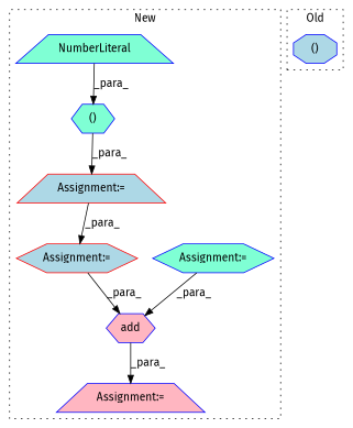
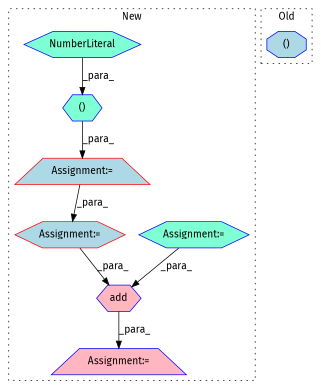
  digraph {
    fontname="Fira Sans"
    node [a=7 l=1 shape=hexagon style=filled fillcolor=lightblue color=blue fontname="Fira Sans"]
    edge [fontname="Fira Sans"]
    n1 [a=32 l="4,1" label=add s="6480,6507" fillcolor=lightpink]
    n2 [label="Assignment:=" s=6400 color=red]
    n3 [label="Assignment:=" s=6267 shape=trapezium color=red]
    n4 [l=7 label="Assignment:=" s=5267 fillcolor=aquamarine]
    n5 [label="Assignment:=" s=6466 shape=trapezium fillcolor=lightpink]
    n6 [a=106 l=24 label="()" s=6287 fillcolor=aquamarine]
-   n7 [a=34 label=NumberLiteral s=6310 shape=trapezium fillcolor=aquamarine]
+   n7 [a=34 label=NumberLiteral s=6310 fillcolor=aquamarine]
    n8 [a=106 l=49 label="()" s=6017 shape=octagon]
    subgraph cluster_1 {
      label=New
      style=dotted
      n1
      n2
      n3
      n4
      n5
      n6
      n7
    }
    subgraph cluster_2 {
      label=Old
      style=dotted
      n8
    }
    n1 -> n5 [label=_para_]
    n2 -> n1 [label=_para_]
    n3 -> n2 [label=_para_]
    n4 -> n1 [label=_para_]
    n6 -> n3 [label=_para_]
    n7 -> n6 [label=_para_]
  }
